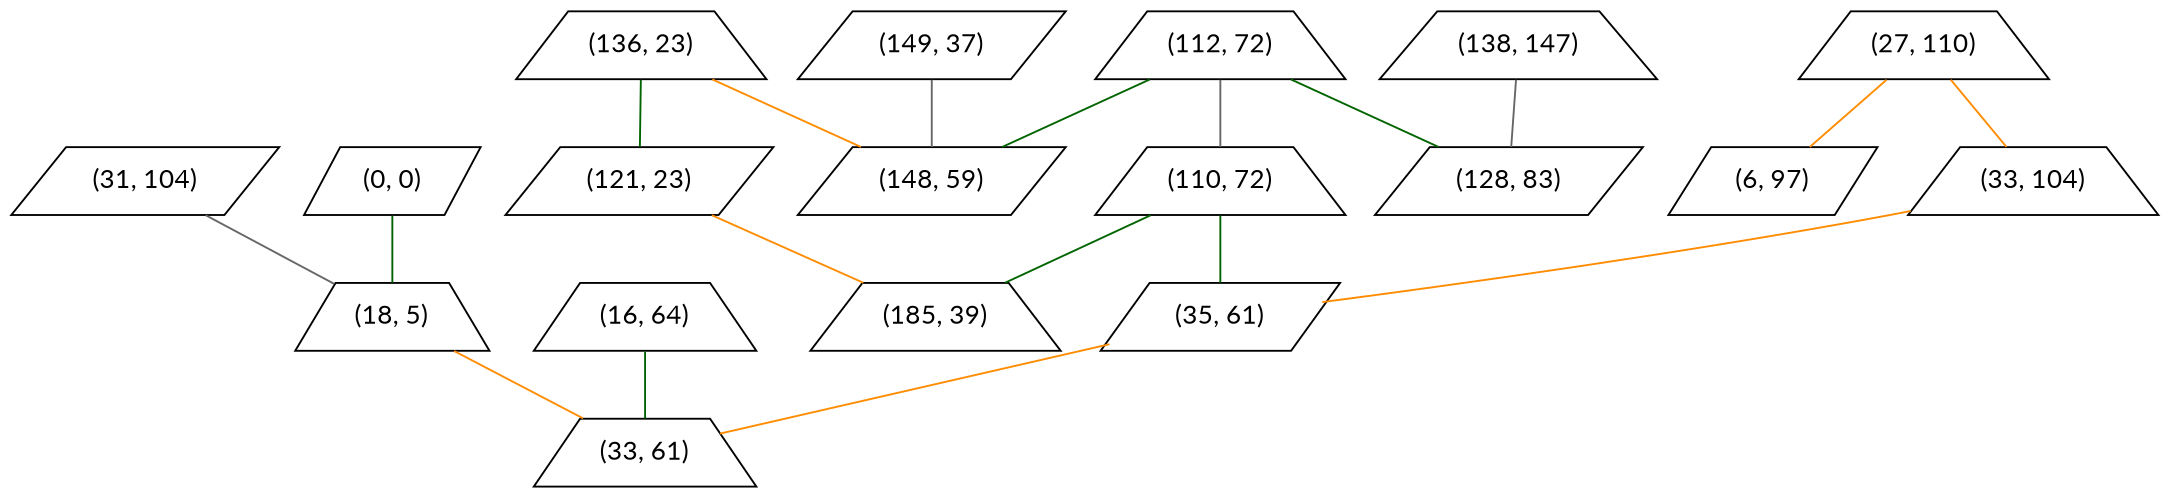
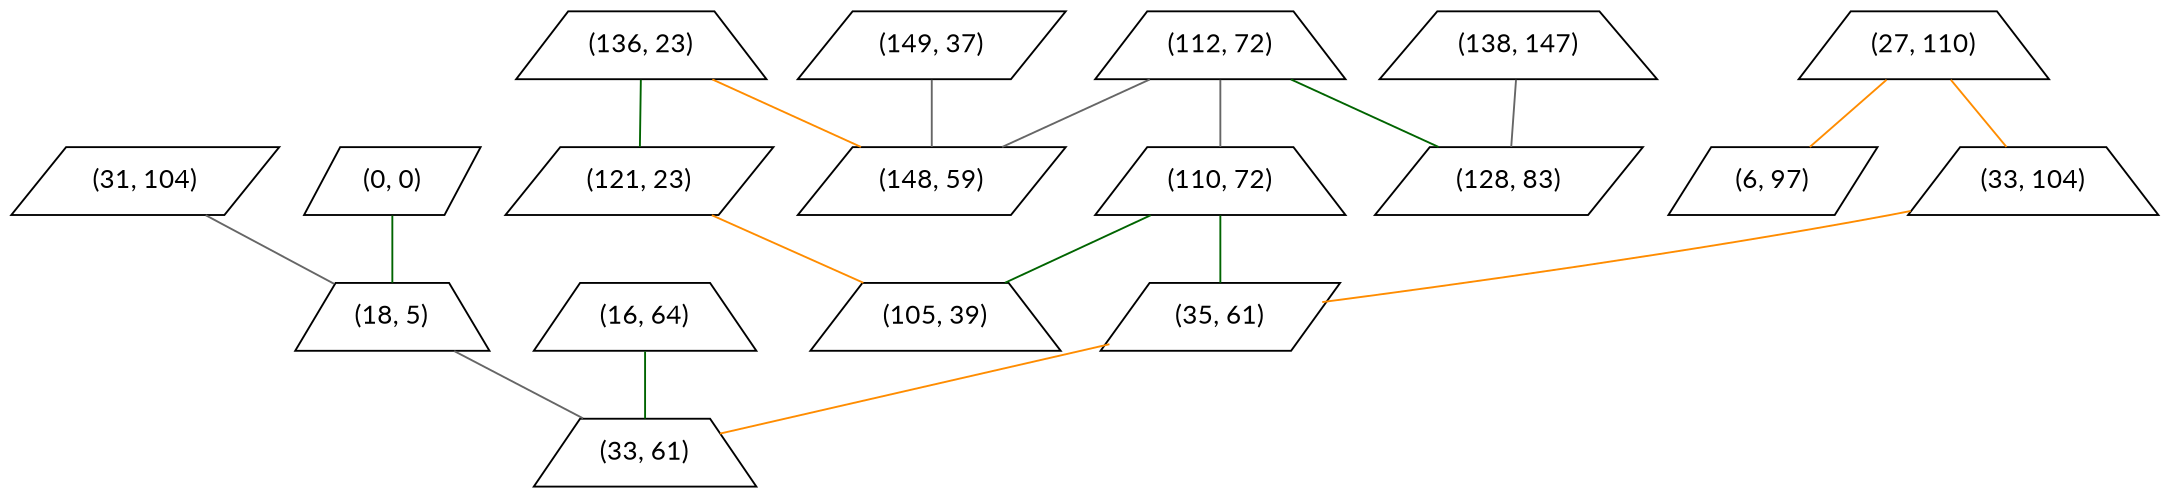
  graph {
    fontname=Lato
    node [fontname=Lato shape=trapezium]
    edge [color=darkgreen fontname=Lato weight=1]
    "(0, 0)" [shape=parallelogram]
    "(18, 5)"
    "(33, 61)"
    "(31, 104)" [shape=parallelogram]
    "(35, 61)" [shape=parallelogram]
    "(33, 104)"
    "(121, 23)" [shape=parallelogram]
    "(136, 23)"
    "(148, 59)" [shape=parallelogram]
    "(149, 37)" [shape=parallelogram]
-   "(105, 39)" [label="(185, 39)"]
+   "(105, 39)"
    "(27, 110)"
    "(6, 97)" [shape=parallelogram]
    "(128, 83)" [shape=parallelogram]
    "(112, 72)"
    "(110, 72)"
    "(138, 147)"
    "(16, 64)"
    "(0, 0)" -- "(18, 5)" [weight=4]
-   "(18, 5)" -- "(33, 61)" [color=darkorange]
+   "(18, 5)" -- "(33, 61)" [color=gray40]
    "(31, 104)" -- "(18, 5)" [color=gray40]
    "(35, 61)" -- "(33, 61)" [color=darkorange]
    "(33, 104)" -- "(35, 61)" [color=darkorange]
    "(121, 23)" -- "(105, 39)" [color=darkorange]
    "(136, 23)" -- "(121, 23)"
    "(136, 23)" -- "(148, 59)" [color=darkorange]
    "(149, 37)" -- "(148, 59)" [color=gray40]
    "(27, 110)" -- "(33, 104)" [color=darkorange]
    "(27, 110)" -- "(6, 97)" [color=darkorange]
-   "(112, 72)" -- "(148, 59)"
+   "(112, 72)" -- "(148, 59)" [color=gray40]
    "(112, 72)" -- "(128, 83)"
    "(112, 72)" -- "(110, 72)" [color=gray40]
    "(110, 72)" -- "(35, 61)"
    "(110, 72)" -- "(105, 39)"
    "(138, 147)" -- "(128, 83)" [color=gray40]
    "(16, 64)" -- "(33, 61)"
  }
